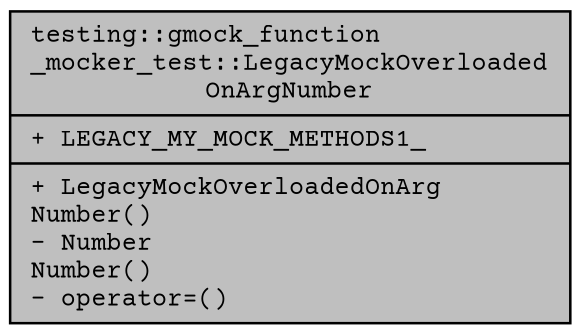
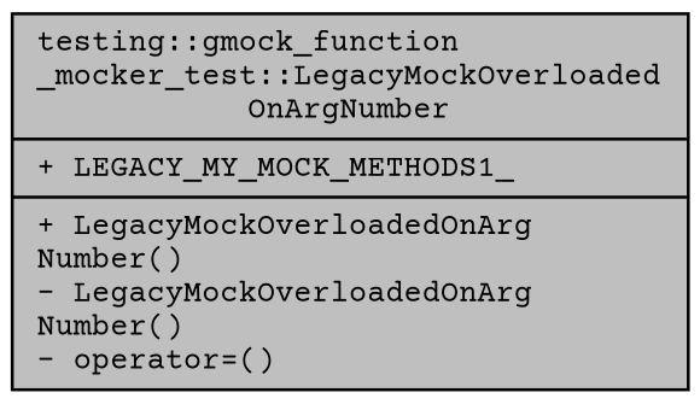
  digraph {
    fontname="Courier Prime"
-   n1 [color=black fillcolor=grey75 fontcolor=black fontname="Courier Prime" fontsize=10 height=0.2 label="{testing::gmock_function\l_mocker_test::LegacyMockOverloaded\lOnArgNumber\n|+ LEGACY_MY_MOCK_METHODS1_\l|+ LegacyMockOverloadedOnArg\lNumber()\l- Number\lNumber()\l- operator=()\l}" shape=record style=filled width=0.4]
+   n1 [color=black fillcolor=grey75 fontcolor=black fontname="Courier Prime" fontsize=10 height=0.2 label="{testing::gmock_function\l_mocker_test::LegacyMockOverloaded\lOnArgNumber\n|+ LEGACY_MY_MOCK_METHODS1_\l|+ LegacyMockOverloadedOnArg\lNumber()\l- LegacyMockOverloadedOnArg\lNumber()\l- operator=()\l}" shape=record style=filled width=0.4]
  }
